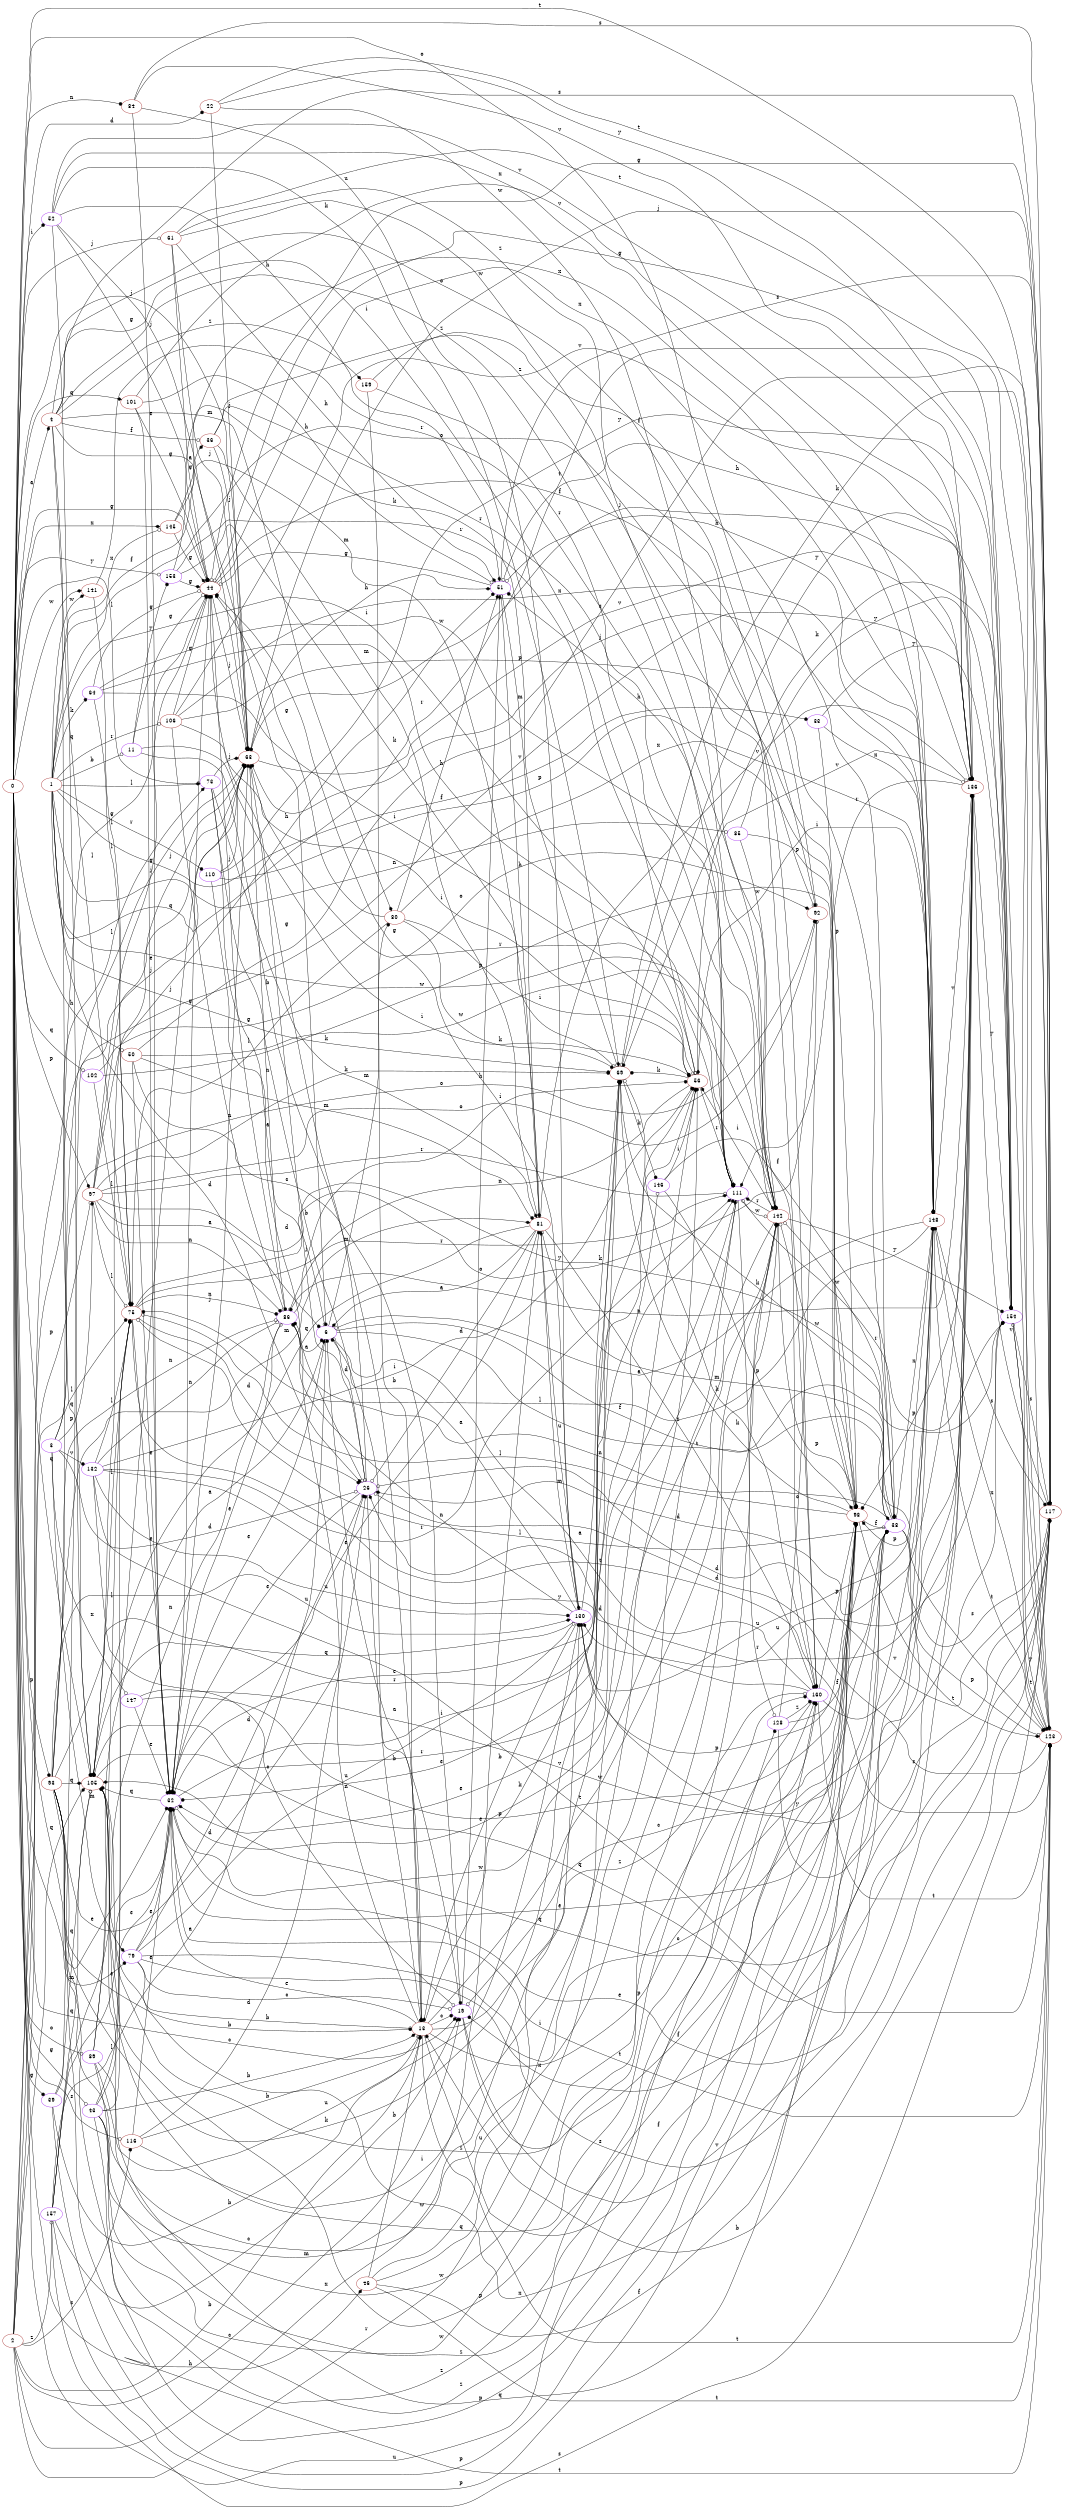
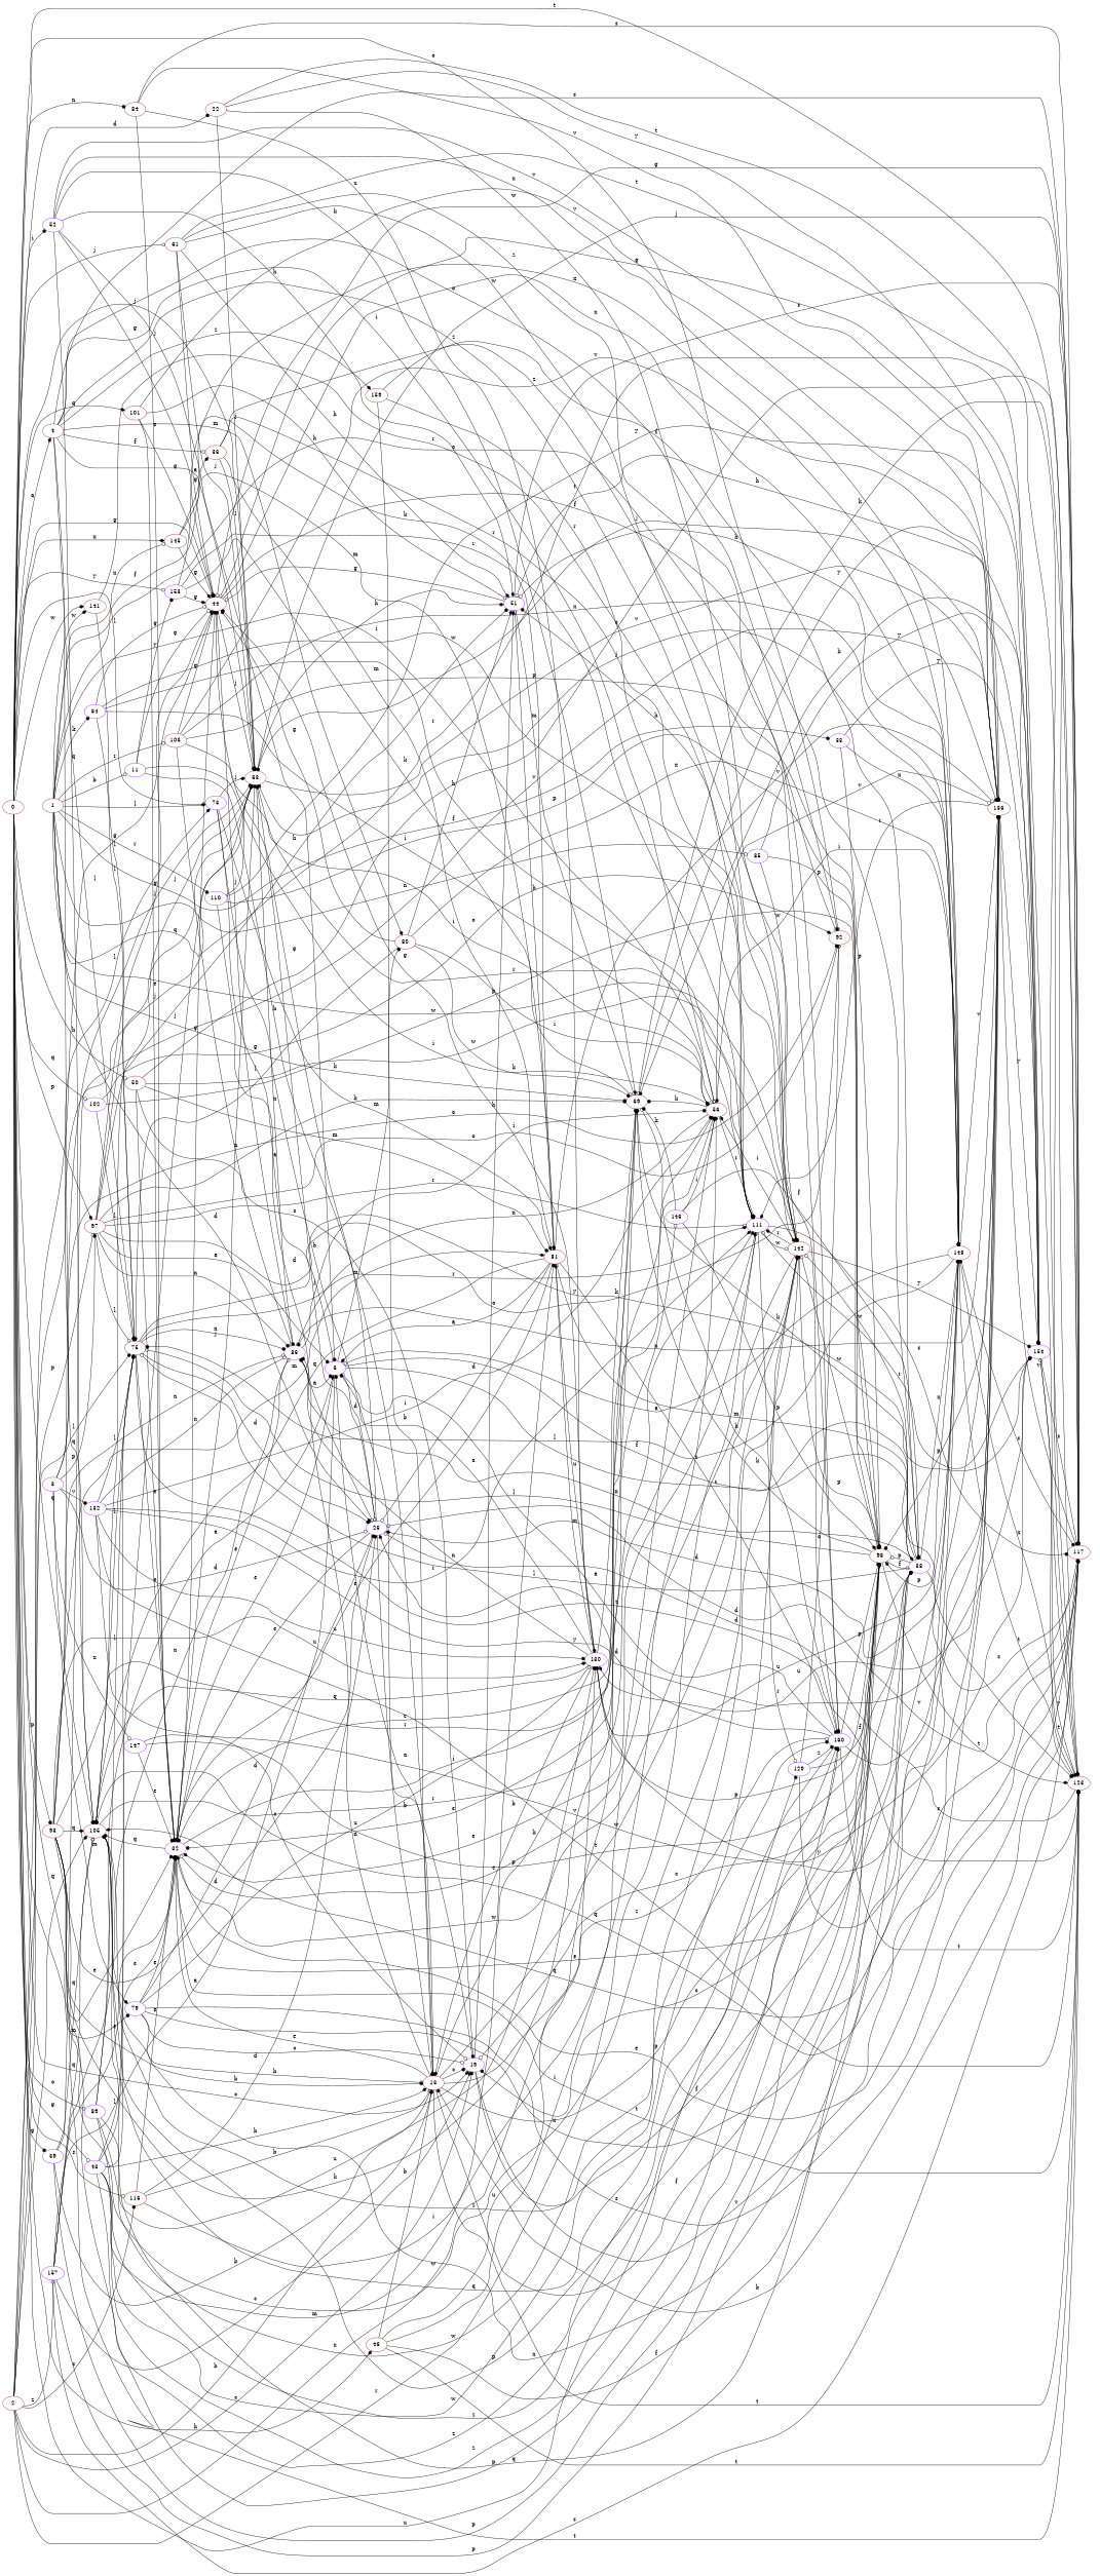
  strict digraph {
    rankdir=LR
    node [color=brown]
    edge [arrowhead=dot]
    0
    4
    19 [color=purple]
    22
    32 [color=purple]
    39 [color=purple]
    43 [color=purple]
    44
    46
    50
    52 [color=purple]
    61
    63
    73 [color=purple]
    79 [color=purple]
    84
    89 [color=purple]
    92
    93
    97
    101
    102 [color=purple]
    105
    116
    123
-   129 [color=purple label=128]
+   129 [color=purple]
    141
    145
    153 [color=purple]
    36
    56
    75
    6 [color=purple]
    80
    117
    159
    160 [color=purple]
    136
    38 [color=purple]
    51 [color=purple]
    142
    154 [color=purple]
    13
    98
    81
    148
    130 [color=purple]
    69
    111 [color=purple]
    86 [color=purple]
    26 [color=purple]
    1
    11 [color=purple]
    33 [color=purple]
    64 [color=purple]
    85 [color=purple]
    106
    110 [color=purple]
    2
    146 [color=purple]
    157 [color=purple]
    3 [color=purple]
    132 [color=purple]
    147 [color=purple]
    0 -> 4 [arrowhead=diamond label=a]
    0 -> 19 [arrowhead=diamond label=c]
    0 -> 22 [label=d]
    0 -> 32 [label=e]
    0 -> 39 [label=g]
    0 -> 43 [arrowhead=odot label=g]
    0 -> 44 [label=g]
    0 -> 46 [arrowhead=diamond label=h]
    0 -> 50 [arrowhead=odot label=h]
    0 -> 52 [label=i]
    0 -> 61 [arrowhead=odot label=j]
    0 -> 63 [arrowhead=diamond label=j]
    0 -> 73 [arrowhead=odot label=l]
    0 -> 79 [label=m]
    0 -> 84 [label=n]
    0 -> 89 [arrowhead=odot label=o]
    0 -> 92 [arrowhead=odot label=o]
    0 -> 93 [label=p]
    0 -> 97 [arrowhead=diamond label=p]
    0 -> 101 [arrowhead=diamond label=q]
    0 -> 102 [arrowhead=odot label=q]
    0 -> 105 [label=q]
    0 -> 116 [arrowhead=odot label=s]
    0 -> 123 [arrowhead=odot label=t]
    0 -> 129 [label=u]
    0 -> 141 [arrowhead=diamond label=w]
    0 -> 145 [arrowhead=diamond label=x]
    0 -> 153 [arrowhead=odot label=y]
    4 -> 92 [label=o]
    4 -> 105 [arrowhead=odot label=q]
    4 -> 36 [arrowhead=odot label=f]
    4 -> 56 [arrowhead=odot label=i]
    4 -> 75 [arrowhead=diamond label=l]
    4 -> 6 [label=a]
    4 -> 80 [arrowhead=diamond label=m]
    4 -> 117 [arrowhead=odot label=s]
    4 -> 159 [arrowhead=diamond label=z]
    4 -> 160 [label=z]
    19 -> 6 [label=a]
    19 -> 136 [arrowhead=odot label=v]
    19 -> 38 [arrowhead=odot label=f]
    19 -> 51 [arrowhead=diamond label=h]
    22 -> 63 [arrowhead=odot label=j]
    22 -> 123 [arrowhead=diamond label=t]
    22 -> 142 [arrowhead=diamond label=w]
    22 -> 154 [arrowhead=odot label=y]
    32 -> 44 [label=g]
    32 -> 63 [label=j]
    32 -> 105 [label=q]
    32 -> 123 [arrowhead=odot label=t]
    32 -> 56 [label=i]
    32 -> 142 [label=w]
    39 -> 63 [arrowhead=odot label=j]
    39 -> 105 [arrowhead=odot label=q]
    39 -> 13 [arrowhead=odot label=b]
    39 -> 98 [arrowhead=diamond label=p]
    43 -> 32 [arrowhead=diamond label=e]
    43 -> 63 [arrowhead=diamond label=j]
    43 -> 75 [arrowhead=diamond label=l]
    43 -> 160 [label=z]
    43 -> 142 [label=w]
    43 -> 13 [arrowhead=diamond label=b]
    43 -> 98 [arrowhead=diamond label=p]
    43 -> 81 [label=m]
    44 -> 63 [arrowhead=diamond label=j]
    44 -> 38 [arrowhead=diamond label=f]
    44 -> 148 [arrowhead=diamond label=x]
    46 -> 123 [label=t]
    46 -> 56 [label=i]
    46 -> 38 [label=f]
    46 -> 13 [arrowhead=diamond label=b]
    46 -> 130 [label=u]
    50 -> 19 [label=c]
    50 -> 32 [arrowhead=diamond label=e]
    50 -> 117 [arrowhead=diamond label=s]
    50 -> 142 [arrowhead=diamond label=w]
    50 -> 81 [label=m]
    52 -> 44 [arrowhead=diamond label=g]
    52 -> 63 [label=j]
    52 -> 105 [label=q]
    52 -> 136 [arrowhead=diamond label=v]
    52 -> 51 [arrowhead=diamond label=h]
    52 -> 148 [label=x]
    52 -> 69 [arrowhead=diamond label=k]
    61 -> 44 [label=g]
    61 -> 63 [label=j]
    61 -> 123 [arrowhead=diamond label=t]
    61 -> 160 [label=z]
    61 -> 51 [arrowhead=diamond label=h]
    61 -> 142 [label=w]
    63 -> 105 [label=q]
    63 -> 136 [arrowhead=odot label=v]
    63 -> 51 [arrowhead=diamond label=h]
    63 -> 111 [label=r]
    63 -> 86 [label=n]
    73 -> 63 [arrowhead=diamond label=j]
    73 -> 6 [arrowhead=odot label=a]
    73 -> 13 [label=b]
    73 -> 81 [arrowhead=diamond label=m]
    79 -> 19 [arrowhead=odot label=c]
    79 -> 32 [label=e]
    79 -> 117 [label=s]
    79 -> 13 [arrowhead=odot label=b]
    79 -> 148 [label=x]
    79 -> 130 [arrowhead=odot label=u]
    79 -> 26 [arrowhead=odot label=d]
    84 -> 32 [label=e]
    84 -> 117 [arrowhead=odot label=s]
    84 -> 136 [arrowhead=odot label=v]
    84 -> 130 [arrowhead=odot label=u]
    89 -> 75 [arrowhead=odot label=l]
    89 -> 6 [arrowhead=diamond label=a]
    89 -> 160 [arrowhead=diamond label=z]
    89 -> 142 [arrowhead=odot label=w]
    89 -> 130 [label=u]
    93 -> 63 [label=j]
    93 -> 105 [arrowhead=diamond label=q]
    93 -> 123 [arrowhead=diamond label=t]
    93 -> 160 [label=z]
    93 -> 142 [arrowhead=odot label=w]
    93 -> 13 [label=b]
    93 -> 81 [arrowhead=diamond label=m]
    93 -> 130 [arrowhead=diamond label=u]
    93 -> 69 [arrowhead=diamond label=k]
    93 -> 111 [label=r]
    93 -> 86 [arrowhead=odot label=n]
    93 -> 26 [label=d]
    97 -> 44 [arrowhead=diamond label=g]
    97 -> 63 [arrowhead=diamond label=j]
    97 -> 92 [label=o]
    97 -> 75 [arrowhead=odot label=l]
    97 -> 6 [label=a]
    97 -> 51 [label=h]
    97 -> 154 [label=y]
    97 -> 69 [label=k]
    97 -> 111 [arrowhead=odot label=r]
    97 -> 86 [label=n]
    101 -> 32 [arrowhead=odot label=e]
    101 -> 44 [arrowhead=odot label=g]
    101 -> 136 [label=v]
    101 -> 51 [arrowhead=odot label=h]
    102 -> 92 [arrowhead=diamond label=o]
    102 -> 75 [arrowhead=diamond label=l]
    102 -> 98 [arrowhead=odot label=p]
    105 -> 75 [label=l]
    105 -> 160 [label=z]
    105 -> 98 [arrowhead=odot label=p]
    105 -> 148 [arrowhead=odot label=x]
    105 -> 111 [arrowhead=diamond label=r]
    116 -> 32 [label=e]
    116 -> 56 [label=i]
    116 -> 13 [arrowhead=odot label=b]
    116 -> 26 [label=d]
    123 -> 154 [arrowhead=odot label=y]
    123 -> 148 [label=x]
    123 -> 26 [arrowhead=odot label=d]
    129 -> 92 [arrowhead=odot label=o]
    129 -> 117 [arrowhead=diamond label=s]
    129 -> 160 [label=z]
    129 -> 38 [arrowhead=diamond label=f]
    141 -> 75 [label=l]
    141 -> 111 [arrowhead=diamond label=r]
    145 -> 44 [arrowhead=diamond label=g]
    145 -> 81 [arrowhead=odot label=m]
    145 -> 69 [arrowhead=odot label=k]
    153 -> 44 [arrowhead=diamond label=g]
    153 -> 148 [arrowhead=odot label=x]
    153 -> 69 [arrowhead=odot label=k]
    153 -> 111 [arrowhead=odot label=r]
    36 -> 63 [arrowhead=odot label=j]
    36 -> 160 [arrowhead=diamond label=z]
    36 -> 81 [arrowhead=odot label=m]
    36 -> 111 [arrowhead=diamond label=r]
    56 -> 32 [label=e]
    56 -> 136 [arrowhead=odot label=v]
    56 -> 69 [label=k]
    56 -> 111 [arrowhead=diamond label=r]
    56 -> 86 [arrowhead=odot label=n]
    75 -> 32 [label=e]
    75 -> 92 [arrowhead=odot label=o]
    75 -> 123 [label=t]
    75 -> 111 [arrowhead=diamond label=r]
    75 -> 86 [label=n]
    75 -> 26 [label=d]
    6 -> 32 [label=e]
    6 -> 123 [label=t]
    6 -> 80 [label=m]
    6 -> 38 [arrowhead=diamond label=f]
    6 -> 26 [arrowhead=odot label=d]
    80 -> 44 [arrowhead=diamond label=g]
    80 -> 56 [arrowhead=odot label=i]
    80 -> 75 [arrowhead=diamond label=l]
    80 -> 51 [arrowhead=diamond label=h]
    80 -> 148 [label=x]
    80 -> 69 [label=k]
    117 -> 32 [arrowhead=diamond label=e]
    117 -> 44 [arrowhead=odot label=g]
    117 -> 63 [arrowhead=odot label=j]
    117 -> 105 [label=q]
    117 -> 136 [arrowhead=odot label=v]
    117 -> 13 [label=b]
    117 -> 69 [arrowhead=odot label=k]
    117 -> 26 [arrowhead=odot label=d]
    159 -> 38 [label=f]
    159 -> 13 [arrowhead=diamond label=b]
    159 -> 111 [arrowhead=odot label=r]
    160 -> 105 [label=q]
    160 -> 123 [arrowhead=diamond label=t]
    160 -> 6 [arrowhead=odot label=a]
    160 -> 136 [arrowhead=diamond label=v]
    160 -> 98 [label=p]
    160 -> 69 [arrowhead=odot label=k]
    160 -> 26 [arrowhead=diamond label=d]
    136 -> 63 [label=j]
    136 -> 105 [arrowhead=diamond label=q]
    136 -> 51 [arrowhead=odot label=h]
    136 -> 154 [arrowhead=diamond label=y]
    136 -> 98 [label=p]
    136 -> 130 [arrowhead=diamond label=u]
    136 -> 111 [arrowhead=diamond label=r]
    136 -> 86 [label=n]
    136 -> 26 [arrowhead=diamond label=d]
    38 -> 19 [label=c]
    38 -> 105 [arrowhead=odot label=q]
    38 -> 75 [arrowhead=odot label=l]
    38 -> 117 [label=s]
    38 -> 142 [arrowhead=odot label=w]
-   38 -> 123 [arrowhead=odot label=p]
+   38 -> 98 [arrowhead=odot label=p]
    38 -> 81 [arrowhead=odot label=m]
    38 -> 148 [label=x]
    38 -> 69 [label=k]
    38 -> 86 [label=n]
    51 -> 44 [arrowhead=odot label=g]
    51 -> 117 [arrowhead=odot label=s]
    51 -> 81 [arrowhead=diamond label=m]
    142 -> 32 [arrowhead=odot label=e]
    142 -> 56 [arrowhead=diamond label=i]
    142 -> 51 [label=h]
    142 -> 154 [label=y]
    142 -> 98 [label=p]
    142 -> 111 [arrowhead=diamond label=r]
    154 -> 44 [arrowhead=odot label=g]
    154 -> 123 [label=t]
    154 -> 117 [label=s]
    154 -> 69 [label=k]
    154 -> 111 [arrowhead=odot label=r]
    13 -> 19 [label=c]
    13 -> 32 [arrowhead=odot label=e]
    13 -> 123 [arrowhead=diamond label=t]
    13 -> 160 [arrowhead=odot label=z]
    13 -> 38 [label=f]
    13 -> 142 [arrowhead=diamond label=w]
    13 -> 98 [arrowhead=odot label=p]
    13 -> 69 [arrowhead=diamond label=k]
    13 -> 86 [label=n]
    98 -> 19 [arrowhead=odot label=c]
    98 -> 123 [arrowhead=diamond label=t]
    98 -> 75 [arrowhead=odot label=l]
    98 -> 38 [arrowhead=odot label=f]
    98 -> 142 [arrowhead=odot label=w]
    98 -> 69 [arrowhead=diamond label=k]
    81 -> 32 [label=e]
    81 -> 105 [arrowhead=diamond label=q]
    81 -> 6 [arrowhead=diamond label=a]
    81 -> 160 [label=z]
    81 -> 136 [arrowhead=odot label=v]
    81 -> 51 [arrowhead=odot label=h]
    81 -> 130 [arrowhead=diamond label=u]
    81 -> 26 [arrowhead=odot label=d]
    148 -> 32 [arrowhead=diamond label=e]
    148 -> 63 [label=j]
    148 -> 123 [label=t]
    148 -> 56 [arrowhead=diamond label=i]
    148 -> 75 [label=l]
    148 -> 6 [arrowhead=odot label=a]
    148 -> 117 [label=s]
    148 -> 136 [label=v]
    148 -> 51 [arrowhead=odot label=h]
    148 -> 98 [arrowhead=diamond label=p]
    148 -> 130 [label=u]
    130 -> 44 [label=g]
    130 -> 105 [arrowhead=odot label=q]
    130 -> 6 [label=a]
    130 -> 154 [arrowhead=odot label=y]
    130 -> 13 [arrowhead=diamond label=b]
    130 -> 98 [label=p]
    130 -> 81 [arrowhead=diamond label=m]
    130 -> 69 [label=k]
    130 -> 86 [arrowhead=odot label=n]
    69 -> 32 [label=e]
    69 -> 154 [label=y]
    111 -> 32 [arrowhead=diamond label=e]
    111 -> 129 [arrowhead=odot label=r]
+   111 -> 117 [label=s]
    111 -> 142 [arrowhead=odot label=w]
    86 -> 32 [arrowhead=diamond label=e]
    86 -> 44 [label=g]
    86 -> 56 [label=i]
    86 -> 6 [label=a]
    26 -> 32 [arrowhead=diamond label=e]
    26 -> 44 [arrowhead=odot label=g]
    26 -> 63 [arrowhead=diamond label=j]
    26 -> 13 [label=b]
    1 -> 73 [arrowhead=diamond label=l]
    1 -> 92 [arrowhead=odot label=o]
    1 -> 123 [arrowhead=odot label=t]
    1 -> 141 [arrowhead=diamond label=w]
    1 -> 145 [arrowhead=odot label=x]
    1 -> 36 [arrowhead=diamond label=f]
    1 -> 56 [arrowhead=odot label=i]
    1 -> 142 [arrowhead=odot label=w]
    1 -> 69 [label=k]
    1 -> 26 [arrowhead=diamond label=d]
    1 -> 11 [arrowhead=odot label=b]
    1 -> 33 [label=f]
    1 -> 64 [label=k]
    1 -> 85 [arrowhead=odot label=n]
    1 -> 106 [arrowhead=odot label=r]
    1 -> 110 [label=r]
    11 -> 44 [arrowhead=odot label=g]
    11 -> 153 [label=y]
    11 -> 56 [label=i]
    11 -> 13 [arrowhead=odot label=b]
    33 -> 154 [arrowhead=diamond label=y]
    33 -> 98 [arrowhead=diamond label=p]
    33 -> 148 [arrowhead=odot label=x]
    64 -> 44 [arrowhead=odot label=g]
    64 -> 56 [arrowhead=odot label=i]
    64 -> 75 [label=l]
    64 -> 142 [arrowhead=diamond label=w]
    64 -> 111 [arrowhead=odot label=r]
    85 -> 142 [label=w]
    85 -> 154 [arrowhead=odot label=y]
    85 -> 98 [label=p]
    106 -> 44 [arrowhead=odot label=g]
    106 -> 56 [arrowhead=diamond label=i]
    106 -> 136 [label=v]
    106 -> 98 [arrowhead=diamond label=p]
    106 -> 148 [arrowhead=odot label=x]
    106 -> 86 [arrowhead=odot label=n]
    110 -> 63 [arrowhead=diamond label=j]
    110 -> 154 [arrowhead=diamond label=y]
    110 -> 98 [arrowhead=odot label=p]
    110 -> 26 [arrowhead=odot label=d]
    2 -> 19 [label=c]
    2 -> 44 [label=g]
    2 -> 73 [arrowhead=diamond label=l]
    2 -> 97 [arrowhead=odot label=p]
    2 -> 105 [arrowhead=diamond label=q]
    2 -> 116 [label=s]
    2 -> 75 [label=l]
    2 -> 13 [label=b]
    2 -> 111 [arrowhead=odot label=r]
    2 -> 146 [arrowhead=odot label=x]
    2 -> 157 [arrowhead=odot label=z]
    146 -> 56 [arrowhead=diamond label=i]
    146 -> 38 [arrowhead=diamond label=f]
    146 -> 98 [arrowhead=diamond label=p]
-   69 -> 146 [label=k]
+   146 -> 69 [label=k]
    157 -> 19 [arrowhead=diamond label=c]
    157 -> 32 [arrowhead=odot label=e]
    157 -> 105 [arrowhead=odot label=q]
    157 -> 6 [arrowhead=odot label=a]
    157 -> 117 [label=s]
    157 -> 98 [arrowhead=diamond label=p]
    157 -> 86 [arrowhead=odot label=n]
    3 -> 79 [arrowhead=diamond label=m]
    3 -> 92 [label=o]
    3 -> 97 [arrowhead=diamond label=p]
    3 -> 136 [label=v]
    3 -> 26 [arrowhead=odot label=d]
    3 -> 132 [label=v]
    3 -> 147 [arrowhead=odot label=x]
    132 -> 19 [arrowhead=odot label=c]
    132 -> 123 [arrowhead=odot label=t]
    132 -> 56 [label=i]
    132 -> 75 [arrowhead=diamond label=l]
    132 -> 154 [arrowhead=diamond label=y]
    132 -> 130 [label=u]
    132 -> 111 [arrowhead=diamond label=r]
    132 -> 86 [arrowhead=odot label=n]
    147 -> 32 [label=e]
    147 -> 136 [label=v]
    147 -> 98 [arrowhead=diamond label=p]
  }
